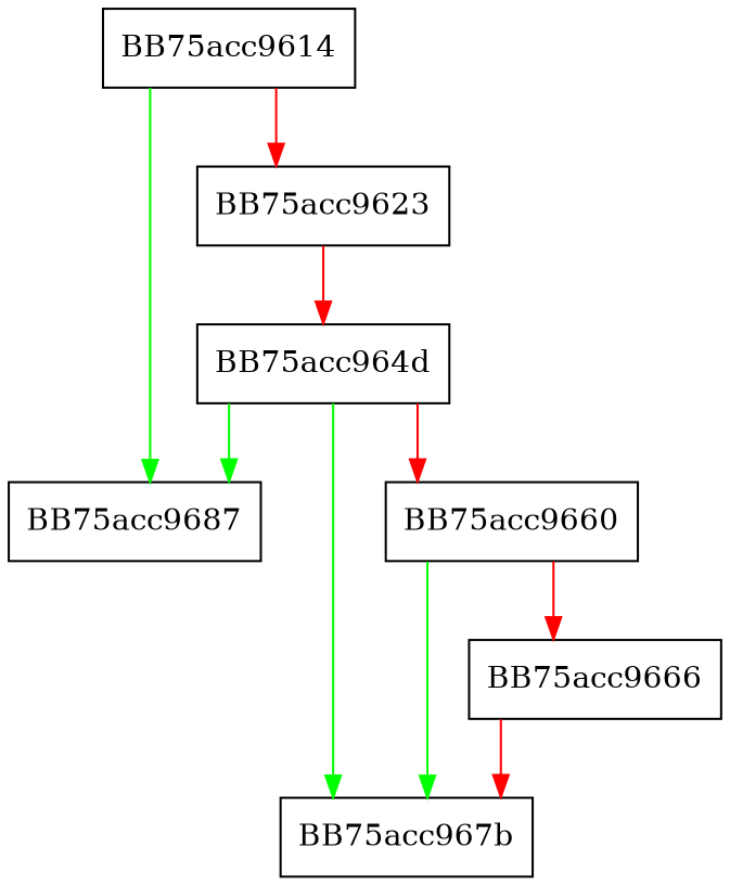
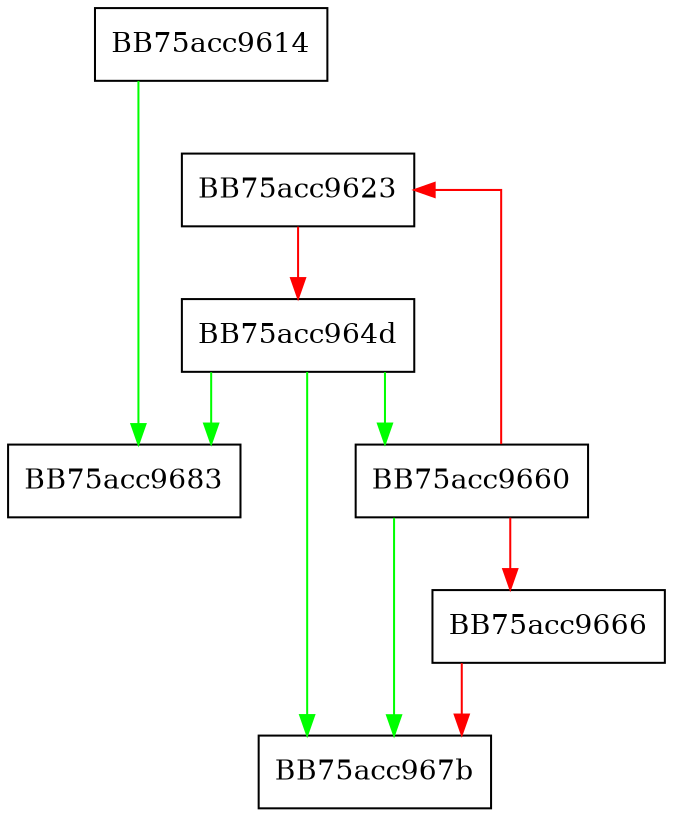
  digraph {
    splines=ortho
    node [shape=box]
    edge [color=red]
    BB75acc9614
-   BB75acc9687
+   BB75acc9687 [label=BB75acc9683]
    BB75acc9623
    BB75acc964d
    BB75acc967b
    BB75acc9660
    BB75acc9666
    BB75acc9614 -> BB75acc9687 [color=green]
-   BB75acc9614 -> BB75acc9623
+   BB75acc9660 -> BB75acc9623
    BB75acc9623 -> BB75acc964d
    BB75acc964d -> BB75acc9687 [color=green]
    BB75acc964d -> BB75acc967b [color=green]
-   BB75acc964d -> BB75acc9660
+   BB75acc964d -> BB75acc9660 [color=green]
    BB75acc9660 -> BB75acc967b [color=green]
    BB75acc9660 -> BB75acc9666
    BB75acc9666 -> BB75acc967b
  }
